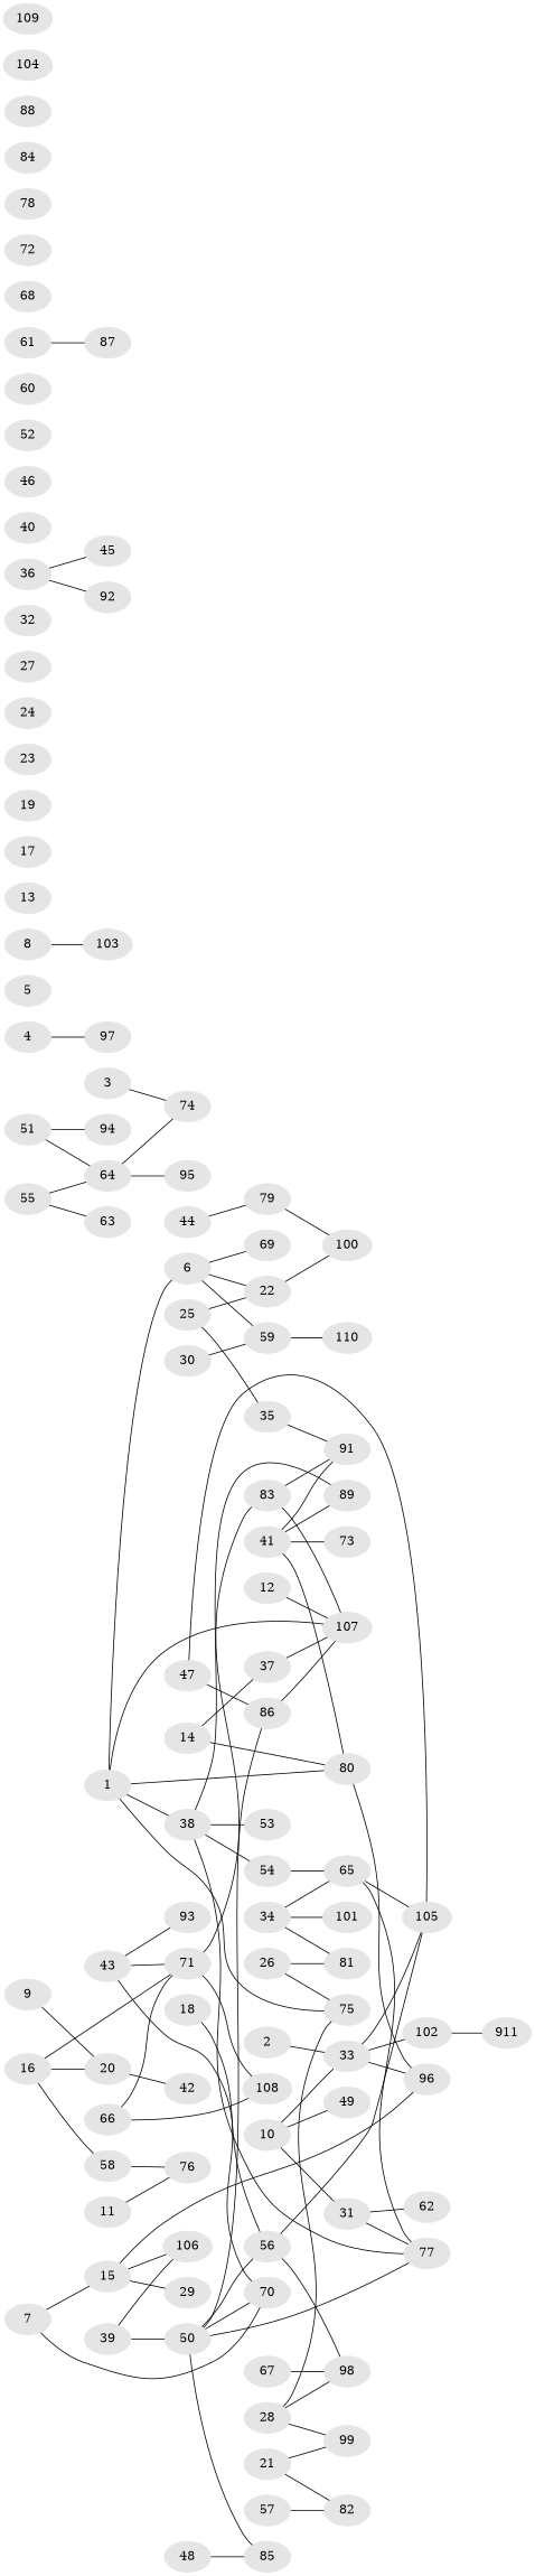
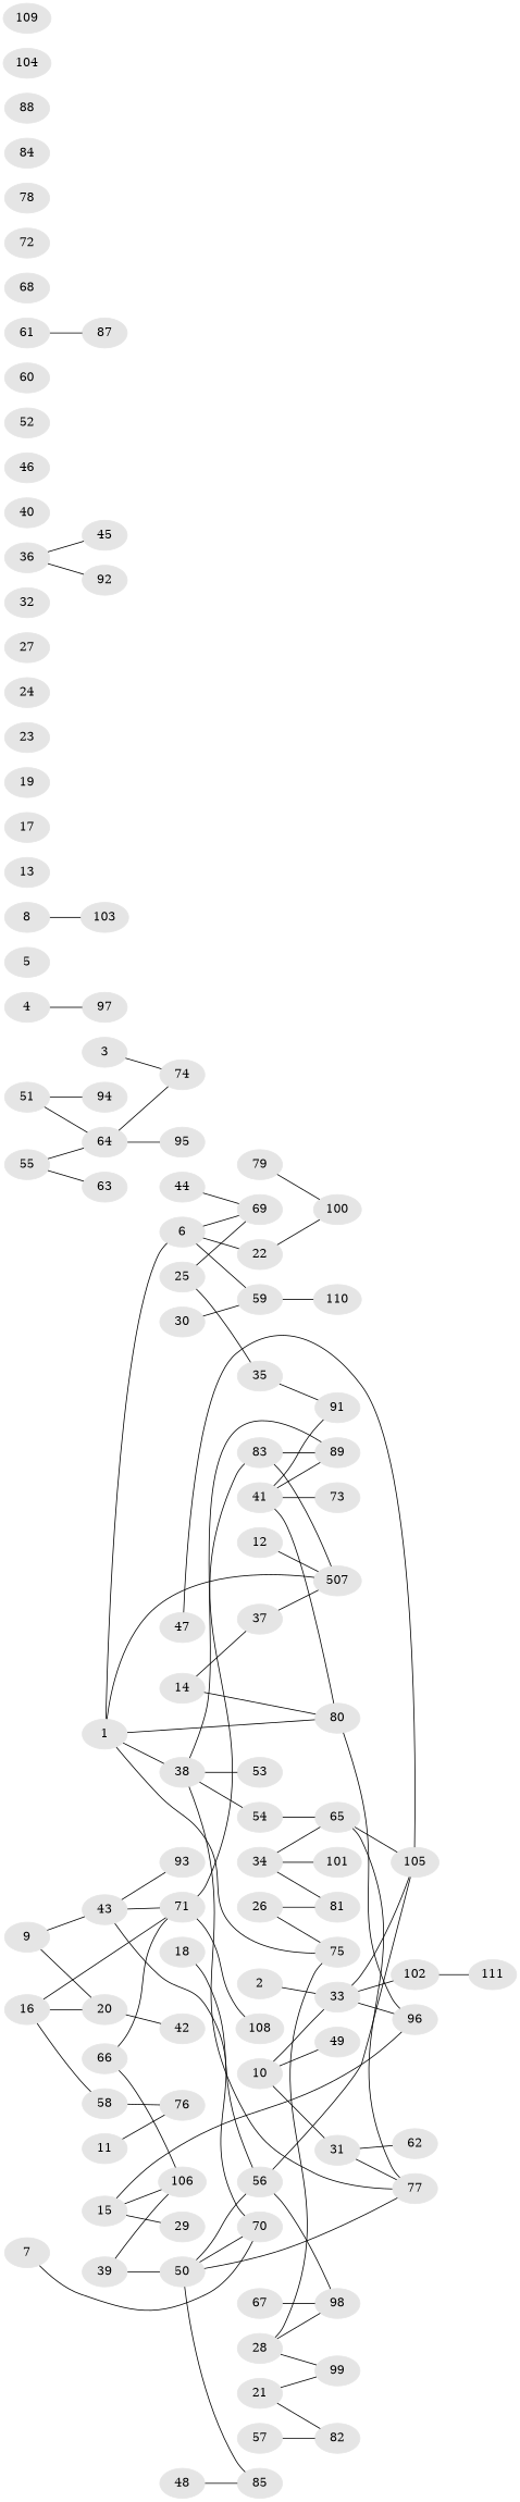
  graph {
    rankdir=LR
    node [color=gray90 style=filled]
    1
    6
    38
    75
    80
-   107
+   107 [label=507]
    22
    59
    69
    77
    53
    54
    89
    96
    2
    33
    102
    105
    3
    74
    4
    97
    5
    100
    110
    7
    15
    70
    106
    29
    8
    103
    9
    20
    43
    42
    71
    93
    10
    31
    49
    62
    11
    76
    12
    13
    14
    37
    16
    58
    83
    108
    17
    18
    56
    98
    19
    21
    82
    99
    23
    24
    25
    35
    91
    26
    81
    27
    28
    30
    32
-   111 [label=911]
+   111
    34
    65
    101
    36
    45
    92
    39
    50
-   86
    85
    40
    41
    73
    44
    79
    46
    47
    48
    51
    64
    94
    95
    52
    55
    63
    57
    60
    61
    87
    66
    67
    68
    72
    78
    84
    88
    104
    109
    1 -- 6
    1 -- 38
    1 -- 75
    1 -- 80
    1 -- 107
    6 -- 22
    6 -- 59
    6 -- 69
    38 -- 77
    38 -- 53
    38 -- 54
    38 -- 89
    80 -- 96
    22 -- 100
    59 -- 110
    54 -- 65
    2 -- 33
    33 -- 96
    33 -- 102
    33 -- 105
    102 -- 111
    3 -- 74
    4 -- 97
-   7 -- 15
    7 -- 70
    15 -- 96
    15 -- 106
    15 -- 29
    8 -- 103
    9 -- 20
+   9 -- 43
    20 -- 42
    43 -- 70
    43 -- 71
    43 -- 93
    71 -- 83
    71 -- 108
    10 -- 33
    10 -- 31
    10 -- 49
    31 -- 77
    31 -- 62
    11 -- 76
    12 -- 107
    14 -- 80
    14 -- 37
    37 -- 107
    16 -- 20
    16 -- 71
    16 -- 58
    58 -- 76
    83 -- 107
-   83 -- 91
+   83 -- 89
    18 -- 56
    56 -- 105
    56 -- 98
    21 -- 82
    21 -- 99
-   25 -- 22
+   25 -- 69
    25 -- 35
    35 -- 91
    26 -- 75
    26 -- 81
    28 -- 75
    28 -- 98
    28 -- 99
    30 -- 59
    34 -- 81
    34 -- 65
    34 -- 101
    65 -- 77
    65 -- 105
    36 -- 45
    36 -- 92
    39 -- 106
    39 -- 50
    50 -- 77
    50 -- 70
    50 -- 56
-   50 -- 86
    50 -- 85
-   86 -- 107
    41 -- 80
    41 -- 89
    41 -- 91
    41 -- 73
-   44 -- 79
+   44 -- 69
    79 -- 100
    47 -- 105
-   47 -- 86
    48 -- 85
    51 -- 64
    51 -- 94
    64 -- 74
    64 -- 95
    55 -- 64
    55 -- 63
    57 -- 82
    61 -- 87
-   66 -- 108
+   66 -- 106
    66 -- 71
    67 -- 98
  }
